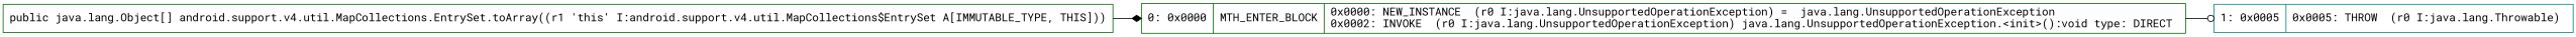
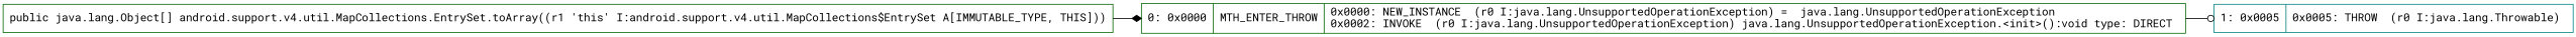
  digraph {
    rankdir=LR
    fontname="Roboto Mono"
    node [shape=record color=darkgreen fontname="Roboto Mono"]
    edge [fontname="Roboto Mono"]
-   n1 [label="{0\:\ 0x0000|MTH_ENTER_BLOCK\l|0x0000: NEW_INSTANCE  (r0 I:java.lang.UnsupportedOperationException) =  java.lang.UnsupportedOperationException \l0x0002: INVOKE  (r0 I:java.lang.UnsupportedOperationException) java.lang.UnsupportedOperationException.\<init\>():void type: DIRECT \l}"]
+   n1 [label="{0\:\ 0x0000|MTH_ENTER_THROW\l|0x0000: NEW_INSTANCE  (r0 I:java.lang.UnsupportedOperationException) =  java.lang.UnsupportedOperationException \l0x0002: INVOKE  (r0 I:java.lang.UnsupportedOperationException) java.lang.UnsupportedOperationException.\<init\>():void type: DIRECT \l}"]
    n2 [label="{1\:\ 0x0005|0x0005: THROW  (r0 I:java.lang.Throwable) \l}" color=teal]
    n3 [label="{public java.lang.Object[] android.support.v4.util.MapCollections.EntrySet.toArray((r1 'this' I:android.support.v4.util.MapCollections$EntrySet A[IMMUTABLE_TYPE, THIS])) }"]
    n1 -> n2 [arrowhead=odot]
    n3 -> n1 [arrowhead=diamond]
  }
